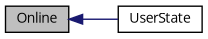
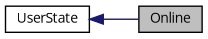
  digraph {
    rankdir=LR
    fontname="Open Sans"
    node [color=black fontname="Open Sans" fontsize=10 shape=record style=filled]
    n1 [fillcolor=grey75 fontcolor=black height=0.2 label=Online width=0.4]
    n2 [fillcolor=white height=0.2 label=UserState width=0.4]
-   n1 -> n2 [color=midnightblue dir=back fontname="Open Sans" fontsize=10 labelfontname=Helvetica labelfontsize=10 style=solid]
+   n2 -> n1 [color=midnightblue dir=back fontname="Open Sans" fontsize=10 labelfontname=Helvetica labelfontsize=10 style=solid]
  }
